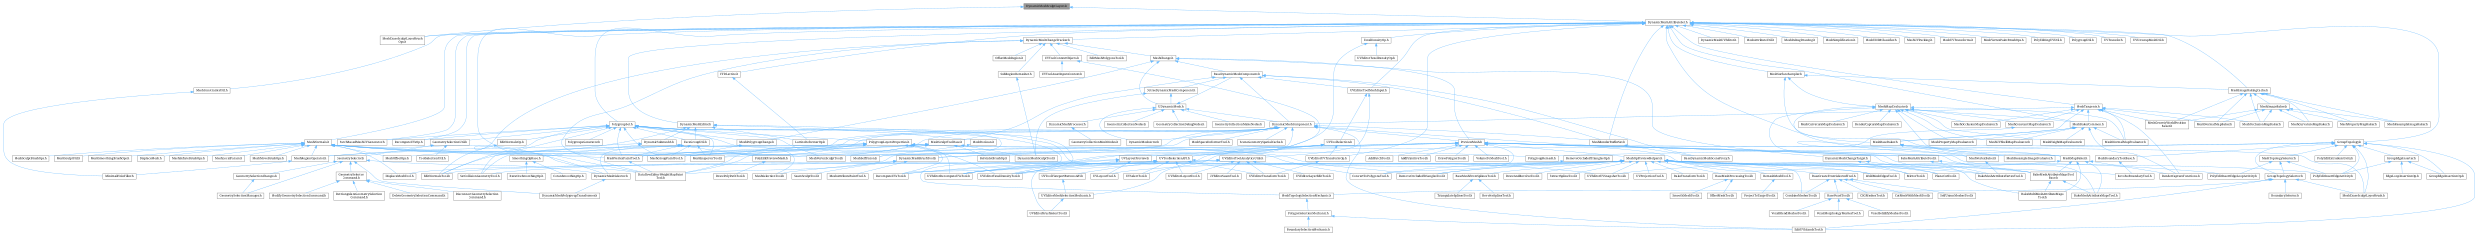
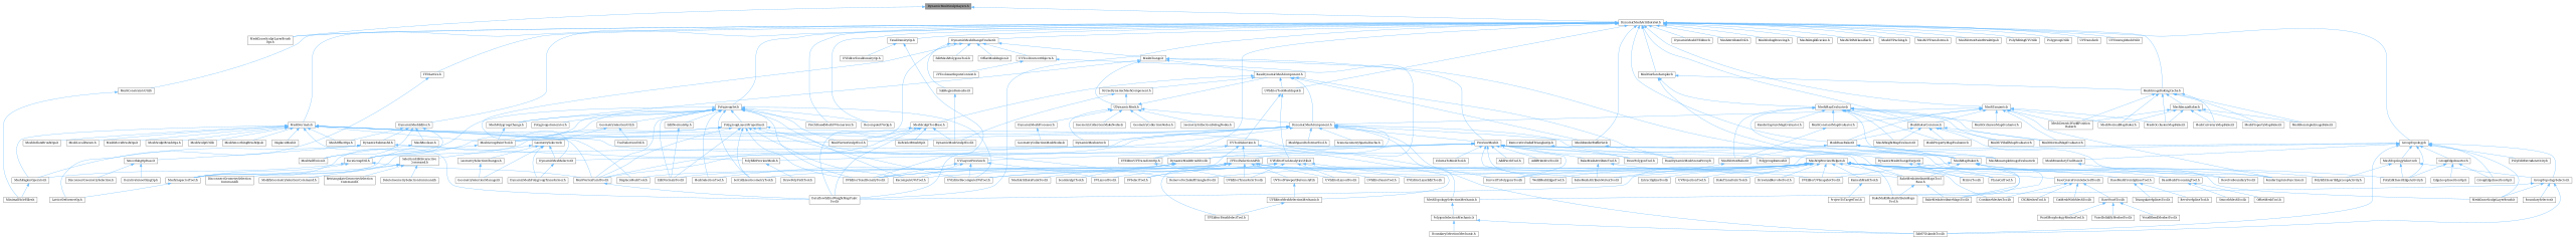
  digraph {
    fontname="Noto Serif"
    node [color=grey40 fillcolor=white fontname="Noto Serif" fontsize=10 shape=box style=filled]
    edge [color=steelblue1 dir=back fontname="Noto Serif" fontsize=10 labelfontname=Helvetica labelfontsize=10 style=solid]
    n1 [color=gray40 fillcolor=grey60 fontcolor=black height=0.2 label="DynamicMeshSculptLayers.h" width=0.4]
    n2 [height=0.2 label="DynamicMeshAttributeSet.h" width=0.4]
    n3 [height=0.2 label="MeshEraseSculptLayerBrush\lOps.h" width=0.4]
    n4 [height=0.2 label="DataflowEditorWeightMapPaint\lTool.h" width=0.4]
    n5 [height=0.2 label="DynamicMeshChangeTracker.h" width=0.4]
    n6 [height=0.2 label="MeshRenderBufferSet.h" width=0.4]
    n7 [height=0.2 label="UVEditorToolMeshInput.h" width=0.4]
    n8 [height=0.2 label="UVEditorUVTransformOp.h" width=0.4]
    n9 [height=0.2 label="DynamicMeshEditor.h" width=0.4]
    n10 [height=0.2 label="DynamicMeshUVEditor.h" width=0.4]
    n11 [height=0.2 label="FFDLattice.h" width=0.4]
    n12 [height=0.2 label="GroupTopology.h" width=0.4]
    n13 [height=0.2 label="MeshAttributeUtil.h" width=0.4]
    n14 [height=0.2 label="MeshBakerCommon.h" width=0.4]
    n15 [height=0.2 label="MeshBaseBaker.h" width=0.4]
    n16 [height=0.2 label="MeshConstraintsUtil.h" width=0.4]
    n17 [height=0.2 label="MeshDebugDrawing.h" width=0.4]
    n18 [height=0.2 label="MeshImageBakingCache.h" width=0.4]
    n19 [height=0.2 label="MeshNormals.h" width=0.4]
    n20 [height=0.2 label="MeshSimplification.h" width=0.4]
    n21 [height=0.2 label="MeshSurfaceSampler.h" width=0.4]
    n22 [height=0.2 label="MeshTangents.h" width=0.4]
    n23 [height=0.2 label="MeshUDIMClassifier.h" width=0.4]
    n24 [height=0.2 label="MeshUVPacking.h" width=0.4]
    n25 [height=0.2 label="MeshUVTransforms.h" width=0.4]
    n26 [height=0.2 label="MeshVertexPaintBrushOps.h" width=0.4]
    n27 [height=0.2 label="PatchBasedMeshUVGenerator.h" width=0.4]
    n28 [height=0.2 label="PolyEditingUVUtil.h" width=0.4]
    n29 [height=0.2 label="PolygroupSet.h" width=0.4]
    n30 [height=0.2 label="RecomputeUVsOp.h" width=0.4]
    n31 [height=0.2 label="PolygroupUtil.h" width=0.4]
    n32 [height=0.2 label="TexelDensityOp.h" width=0.4]
    n33 [height=0.2 label="UVTransfer.h" width=0.4]
    n34 [height=0.2 label="UVUnwrapMeshUtil.h" width=0.4]
    n35 [height=0.2 label="DynamicMeshSelector.h" width=0.4]
    n36 [height=0.2 label="EditMeshPolygonsTool.h" width=0.4]
    n37 [height=0.2 label="MeshChange.h" width=0.4]
    n38 [height=0.2 label="OffsetMeshRegion.h" width=0.4]
    n39 [height=0.2 label="SubRegionRemesher.h" width=0.4]
    n40 [height=0.2 label="UVToolContextObjects.h" width=0.4]
    n41 [height=0.2 label="BaseDynamicMeshSceneProxy.h" width=0.4]
    n42 [height=0.2 label="UVEditorToolAnalyticsUtils.h" width=0.4]
    n43 [height=0.2 label="UVToolSelection.h" width=0.4]
    n44 [height=0.2 label="UVEditorTransformTool.h" width=0.4]
    n45 [height=0.2 label="DynamicSubmesh3.h" width=0.4]
    n46 [height=0.2 label="FaceGroupUtil.h" width=0.4]
    n47 [height=0.2 label="LatticeDeformerOp.h" width=0.4]
    n48 [height=0.2 label="MeshBoolean.h" width=0.4]
    n49 [height=0.2 label="MeshSelfUnion.h" width=0.4]
    n50 [height=0.2 label="MeshOffsetOps.h" width=0.4]
    n51 [height=0.2 label="MeshEraseSculptLayerBrush.h" width=0.4]
    n52 [height=0.2 label="EditUVIslandsTool.h" width=0.4]
    n53 [height=0.2 label="PolyEditInsertEdgeActivity.h" width=0.4]
    n54 [height=0.2 label="GroupEdgeInserter.h" width=0.4]
    n55 [height=0.2 label="GroupEdgeInsertionOp.h" width=0.4]
    n56 [height=0.2 label="GroupTopologySelector.h" width=0.4]
    n57 [height=0.2 label="MeshBoundaryToolBase.h" width=0.4]
    n58 [height=0.2 label="MeshTopologySelector.h" width=0.4]
    n59 [height=0.2 label="PolyEditExtrudeActivity.h" width=0.4]
    n60 [height=0.2 label="PolygroupRemesh.h" width=0.4]
    n61 [height=0.2 label="RenderCaptureFunctions.h" width=0.4]
    n62 [height=0.2 label="MeshHeightMapEvaluator.h" width=0.4]
    n63 [height=0.2 label="MeshNormalMapEvaluator.h" width=0.4]
    n64 [height=0.2 label="MeshPropertyMapEvaluator.h" width=0.4]
    n65 [height=0.2 label="MeshUVShellMapEvaluator.h" width=0.4]
    n66 [height=0.2 label="MeshMapBaker.h" width=0.4]
    n67 [height=0.2 label="MeshResampleImageEvaluator.h" width=0.4]
    n68 [height=0.2 label="MeshVertexBaker.h" width=0.4]
    n69 [height=0.2 label="MinimalHoleFiller.h" width=0.4]
    n70 [height=0.2 label="MeshCurvatureMapBaker.h" width=0.4]
    n71 [height=0.2 label="MeshGenericWorldPosition\lBaker.h" width=0.4]
    n72 [height=0.2 label="MeshImageBaker.h" width=0.4]
    n73 [height=0.2 label="MeshNormalMapBaker.h" width=0.4]
    n74 [height=0.2 label="MeshOcclusionMapBaker.h" width=0.4]
    n75 [height=0.2 label="MeshPropertyMapBaker.h" width=0.4]
    n76 [height=0.2 label="MeshResampleImageBaker.h" width=0.4]
    n77 [height=0.2 label="MeshGroupPaintTool.h" width=0.4]
    n78 [height=0.2 label="MeshVertexPaintTool.h" width=0.4]
    n79 [height=0.2 label="MeshVertexSculptTool.h" width=0.4]
    n80 [height=0.2 label="DisplaceMeshTool.h" width=0.4]
    n81 [height=0.2 label="DynamicMeshSculptTool.h" width=0.4]
    n82 [height=0.2 label="MeshRegionOperator.h" width=0.4]
    n83 [height=0.2 label="DisplaceMesh.h" width=0.4]
    n84 [height=0.2 label="MeshInflateBrushOps.h" width=0.4]
    n85 [height=0.2 label="MeshLocalParam.h" width=0.4]
    n86 [height=0.2 label="MeshMoveBrushOps.h" width=0.4]
    n87 [height=0.2 label="MeshSculptBrushOps.h" width=0.4]
    n88 [height=0.2 label="MeshSculptUtil.h" width=0.4]
    n89 [height=0.2 label="MeshSmoothingBrushOps.h" width=0.4]
    n90 [height=0.2 label="MeshMapEvaluator.h" width=0.4]
    n91 [height=0.2 label="DynamicMeshComponent.h" width=0.4]
    n92 [height=0.2 label="MeshConstantMapEvaluator.h" width=0.4]
    n93 [height=0.2 label="MeshOcclusionMapEvaluator.h" width=0.4]
    n94 [height=0.2 label="MeshPolygroupChange.h" width=0.4]
    n95 [height=0.2 label="MeshSelectionTool.h" width=0.4]
    n96 [height=0.2 label="MeshInspectorTool.h" width=0.4]
    n97 [height=0.2 label="EditNormalsTool.h" width=0.4]
    n98 [height=0.2 label="RecomputeUVsTool.h" width=0.4]
    n99 [height=0.2 label="SetCollisionGeometryTool.h" width=0.4]
    n100 [height=0.2 label="UVEditorRecomputeUVsTool.h" width=0.4]
    n101 [height=0.2 label="UVEditorTexelDensityTool.h" width=0.4]
    n102 [height=0.2 label="EditNormalsOp.h" width=0.4]
    n103 [height=0.2 label="GeometrySelectionUtil.h" width=0.4]
    n104 [height=0.2 label="PolygroupLayersProperties.h" width=0.4]
    n105 [height=0.2 label="PolygroupsGenerator.h" width=0.4]
    n106 [height=0.2 label="UVEditorTexelDensityOp.h" width=0.4]
    n107 [height=0.2 label="DynamicMeshPolygroupTransformer.h" width=0.4]
    n108 [height=0.2 label="BaseDynamicMeshComponent.h" width=0.4]
    n109 [height=0.2 label="PreviewMesh.h" width=0.4]
    n110 [height=0.2 label="DynamicMeshChangeTarget.h" width=0.4]
    n111 [height=0.2 label="UDynamicMesh.h" width=0.4]
    n112 [height=0.2 label="UVToolSelectionAPI.h" width=0.4]
    n113 [height=0.2 label="UVToolAssetInputsContext.h" width=0.4]
    n114 [height=0.2 label="MeshSculptToolBase.h" width=0.4]
    n115 [height=0.2 label="OctreeDynamicMeshComponent.h" width=0.4]
    n116 [height=0.2 label="DynamicMeshBrushTool.h" width=0.4]
    n117 [height=0.2 label="AddPatchTool.h" width=0.4]
    n118 [height=0.2 label="AddPrimitiveTool.h" width=0.4]
    n119 [height=0.2 label="BakeMeshAttributeMapsTool.h" width=0.4]
    n120 [height=0.2 label="BakeMeshAttributeMapsTool\lBase.h" width=0.4]
    n121 [height=0.2 label="BakeMultiMeshAttributeMaps\lTool.h" width=0.4]
    n122 [height=0.2 label="BakeMeshAttributeTool.h" width=0.4]
    n123 [height=0.2 label="BakeMeshAttributeVertexTool.h" width=0.4]
    n124 [height=0.2 label="ConvertToPolygonsTool.h" width=0.4]
    n125 [height=0.2 label="DrawPolygonTool.h" width=0.4]
    n126 [height=0.2 label="MeshOpPreviewHelpers.h" width=0.4]
    n127 [height=0.2 label="WeldMeshEdgesTool.h" width=0.4]
    n128 [height=0.2 label="PolyEditPreviewMesh.h" width=0.4]
    n129 [height=0.2 label="UVLayoutPreview.h" width=0.4]
    n130 [height=0.2 label="VolumeToMeshTool.h" width=0.4]
    n131 [height=0.2 label="MirrorTool.h" width=0.4]
    n132 [height=0.2 label="PlaneCutTool.h" width=0.4]
    n133 [height=0.2 label="DynamicMeshActor.h" width=0.4]
    n134 [height=0.2 label="DynamicMeshProcessor.h" width=0.4]
    n135 [height=0.2 label="GeometryCollectionDebugNodes.h" width=0.4]
    n136 [height=0.2 label="GeometryCollectionMakeNodes.h" width=0.4]
    n137 [height=0.2 label="GeometryCollectionNodes.h" width=0.4]
    n138 [height=0.2 label="MeshSpaceDeformerTool.h" width=0.4]
    n139 [height=0.2 label="MeshTopologySelectionMechanic.h" width=0.4]
    n140 [height=0.2 label="SceneGeometrySpatialCache.h" width=0.4]
    n141 [height=0.2 label="KelvinletBrushOp.h" width=0.4]
    n142 [height=0.2 label="MeshAttributePaintTool.h" width=0.4]
    n143 [height=0.2 label="SeamSculptTool.h" width=0.4]
    n144 [height=0.2 label="PolygonSelectionMechanic.h" width=0.4]
    n145 [height=0.2 label="BoundarySelectionMechanic.h" width=0.4]
    n146 [height=0.2 label="BakeTransformTool.h" width=0.4]
    n147 [height=0.2 label="BaseCreateFromSelectedTool.h" width=0.4]
    n148 [height=0.2 label="CombineMeshesTool.h" width=0.4]
    n149 [height=0.2 label="BaseMeshFromSplinesTool.h" width=0.4]
    n150 [height=0.2 label="BaseMeshProcessingTool.h" width=0.4]
    n151 [height=0.2 label="DrawAndRevolveTool.h" width=0.4]
    n152 [height=0.2 label="ExtractSplineTool.h" width=0.4]
    n153 [height=0.2 label="PolyEditInsertEdgeLoopActivity.h" width=0.4]
    n154 [height=0.2 label="RemeshMeshTool.h" width=0.4]
    n155 [height=0.2 label="RemoveOccludedTrianglesTool.h" width=0.4]
    n156 [height=0.2 label="RevolveBoundaryTool.h" width=0.4]
    n157 [height=0.2 label="UVEditorUVSnapshotTool.h" width=0.4]
    n158 [height=0.2 label="UVLayoutTool.h" width=0.4]
    n159 [height=0.2 label="UVProjectionTool.h" width=0.4]
    n160 [height=0.2 label="DrawPolyPathTool.h" width=0.4]
    n161 [height=0.2 label="BaseVoxelTool.h" width=0.4]
    n162 [height=0.2 label="CSGMeshesTool.h" width=0.4]
    n163 [height=0.2 label="CutMeshWithMeshTool.h" width=0.4]
-   n164 [height=0.2 label="SelfUnionMeshesTool.h" width=0.4]
    n165 [height=0.2 label="RevolveSplineTool.h" width=0.4]
    n166 [height=0.2 label="TriangulateSplinesTool.h" width=0.4]
    n167 [height=0.2 label="OffsetMeshTool.h" width=0.4]
    n168 [height=0.2 label="SmoothMeshTool.h" width=0.4]
    n169 [height=0.2 label="ProjectToTargetTool.h" width=0.4]
    n170 [height=0.2 label="VoxelBlendMeshesTool.h" width=0.4]
    n171 [height=0.2 label="VoxelMorphologyMeshesTool.h" width=0.4]
    n172 [height=0.2 label="VoxelSolidifyMeshesTool.h" width=0.4]
    n173 [height=0.2 label="UVEditorLayerEditTool.h" width=0.4]
    n174 [height=0.2 label="UVEditorLayoutTool.h" width=0.4]
    n175 [height=0.2 label="UVEditorSeamTool.h" width=0.4]
    n176 [height=0.2 label="UVEditorMeshSelectionMechanic.h" width=0.4]
    n177 [height=0.2 label="UVSelectTool.h" width=0.4]
    n178 [height=0.2 label="UVEditorBrushSelectTool.h" width=0.4]
    n179 [height=0.2 label="UVToolViewportButtonsAPI.h" width=0.4]
    n180 [height=0.2 label="GeometryCollectionMeshNodes.h" width=0.4]
    n181 [height=0.2 label="SmoothingOpBase.h" width=0.4]
-   n182 [height=0.2 label="CotanSmoothingOp.h" width=0.4]
+   n182 [height=0.2 label="DisconnectGeometrySelection.h" width=0.4]
    n183 [height=0.2 label="IterativeSmoothingOp.h" width=0.4]
    n184 [height=0.2 label="RemoveOccludedTrianglesOp.h" width=0.4]
    n185 [height=0.2 label="EdgeLoopInsertionOp.h" width=0.4]
    n186 [height=0.2 label="BoundarySelector.h" width=0.4]
-   n187 [height=0.2 label="MeshCurvatureMapEvaluator.h" width=0.4]
    n188 [height=0.2 label="RenderCaptureMapEvaluator.h" width=0.4]
    n189 [height=0.2 label="GeometrySelector.h" width=0.4]
    n190 [height=0.2 label="ToolSelectionUtil.h" width=0.4]
    n191 [height=0.2 label="GeometrySelectionChanges.h" width=0.4]
    n192 [height=0.2 label="GeometrySelectionManager.h" width=0.4]
-   n193 [height=0.2 label="GeometrySelector\lCommand.h" width=0.4]
+   n193 [height=0.2 label="SelectionEditInteractive\lCommand.h" width=0.4]
    n194 [height=0.2 label="DeleteGeometrySelectionCommand.h" width=0.4]
    n195 [height=0.2 label="DisconnectGeometrySelection\lCommand.h" width=0.4]
    n196 [height=0.2 label="ModifyGeometrySelectionCommand.h" width=0.4]
    n197 [height=0.2 label="RetriangulateGeometrySelection\lCommand.h" width=0.4]
    n1 -> n2
    n1 -> n3
    n2 -> n3
    n2 -> n4
    n2 -> n5
    n2 -> n6
    n2 -> n7
    n2 -> n8
    n2 -> n9
    n2 -> n10
    n2 -> n11
    n2 -> n12
    n2 -> n13
    n2 -> n14
    n2 -> n15
    n2 -> n16
    n2 -> n17
    n2 -> n18
    n2 -> n19
    n2 -> n20
    n2 -> n21
    n2 -> n22
    n2 -> n23
    n2 -> n24
    n2 -> n25
    n2 -> n26
    n2 -> n27
    n2 -> n28
    n2 -> n29
    n2 -> n30
    n2 -> n31
    n2 -> n32
    n2 -> n33
    n2 -> n34
    n5 -> n4
    n5 -> n35
    n5 -> n36
    n5 -> n37
    n5 -> n38
    n5 -> n39
    n5 -> n40
    n6 -> n41
    n7 -> n42
    n7 -> n43
    n8 -> n44
    n9 -> n45
    n9 -> n46
-   n9 -> n47
+   n96 -> n47
    n9 -> n48
    n9 -> n49
    n9 -> n50
    n11 -> n47
    n12 -> n4
    n12 -> n51
    n12 -> n52
    n12 -> n53
    n12 -> n54
    n12 -> n55
    n12 -> n56
    n12 -> n57
    n12 -> n58
    n12 -> n59
    n12 -> n60
    n14 -> n15
    n14 -> n61
    n14 -> n62
    n14 -> n63
    n14 -> n64
    n14 -> n65
    n15 -> n66
    n15 -> n67
    n15 -> n68
    n16 -> n69
    n18 -> n70
    n18 -> n71
    n18 -> n72
    n18 -> n73
    n18 -> n74
    n18 -> n75
    n18 -> n76
    n19 -> n4
    n19 -> n50
    n19 -> n60
    n19 -> n77
    n19 -> n78
    n19 -> n79
    n19 -> n80
    n19 -> n81
    n19 -> n82
    n19 -> n83
    n19 -> n84
    n19 -> n85
    n19 -> n86
    n19 -> n87
    n19 -> n88
    n19 -> n89
    n21 -> n18
    n21 -> n66
    n21 -> n90
    n22 -> n14
    n22 -> n15
    n22 -> n61
    n22 -> n63
    n22 -> n71
    n22 -> n73
    n22 -> n74
    n22 -> n91
    n22 -> n92
    n22 -> n93
    n29 -> n27
    n29 -> n30
    n29 -> n46
    n29 -> n77
    n29 -> n78
    n29 -> n79
    n29 -> n94
    n29 -> n95
    n29 -> n96
    n29 -> n97
    n29 -> n98
    n29 -> n99
    n29 -> n100
    n29 -> n101
    n29 -> n102
    n29 -> n103
    n29 -> n104
    n29 -> n105
    n32 -> n101
    n32 -> n106
    n35 -> n107
    n37 -> n94
    n37 -> n108
    n37 -> n109
    n37 -> n110
    n37 -> n111
    n39 -> n81
    n40 -> n112
    n40 -> n113
    n42 -> n44
    n42 -> n100
    n42 -> n101
    n42 -> n173
    n42 -> n174
    n42 -> n175
    n43 -> n8
    n43 -> n112
    n43 -> n176
    n43 -> n177
    n45 -> n82
    n45 -> n128
    n45 -> n181
-   n46 -> n77
+   n77 -> n46
    n46 -> n78
    n46 -> n82
    n46 -> n96
    n48 -> n49
    n54 -> n53
    n54 -> n55
    n54 -> n185
    n56 -> n51
    n56 -> n52
    n56 -> n139
    n56 -> n186
    n57 -> n156
    n58 -> n53
    n58 -> n56
    n58 -> n153
    n66 -> n61
    n66 -> n119
    n66 -> n120
    n66 -> n121
    n66 -> n157
    n68 -> n123
    n72 -> n70
    n72 -> n71
    n72 -> n73
    n72 -> n74
    n72 -> n75
    n72 -> n76
    n78 -> n4
    n82 -> n69
    n90 -> n14
    n90 -> n62
    n90 -> n63
    n90 -> n64
    n90 -> n65
    n90 -> n66
    n90 -> n67
    n90 -> n68
    n90 -> n92
    n90 -> n93
-   n90 -> n187
    n90 -> n188
    n91 -> n4
    n91 -> n6
    n91 -> n35
    n91 -> n51
    n91 -> n52
    n91 -> n77
    n91 -> n78
    n91 -> n79
    n91 -> n109
    n91 -> n116
    n91 -> n133
    n91 -> n138
    n91 -> n139
    n91 -> n140
    n92 -> n68
    n94 -> n77
    n102 -> n97
    n103 -> n189
    n103 -> n190
    n104 -> n77
    n104 -> n78
    n104 -> n96
    n104 -> n97
    n104 -> n98
    n104 -> n99
    n104 -> n100
    n104 -> n101
    n104 -> n124
    n104 -> n155
    n108 -> n6
    n108 -> n7
    n108 -> n41
    n108 -> n91
    n108 -> n114
    n108 -> n115
    n109 -> n96
    n109 -> n116
    n109 -> n117
    n109 -> n118
    n109 -> n119
    n109 -> n120
    n109 -> n121
    n109 -> n122
    n109 -> n123
    n109 -> n124
    n109 -> n125
    n109 -> n126
    n109 -> n127
    n109 -> n128
    n109 -> n129
    n109 -> n130
    n110 -> n131
    n110 -> n132
    n111 -> n91
    n111 -> n108
    n111 -> n133
    n111 -> n134
    n111 -> n135
    n111 -> n136
    n111 -> n137
    n112 -> n44
    n112 -> n100
    n112 -> n101
    n112 -> n157
    n112 -> n174
    n112 -> n177
    n112 -> n178
    n112 -> n179
    n114 -> n4
    n114 -> n77
    n114 -> n78
    n114 -> n79
    n114 -> n81
    n114 -> n141
    n115 -> n81
    n115 -> n111
    n116 -> n95
    n116 -> n142
    n116 -> n143
    n120 -> n119
    n120 -> n121
    n122 -> n120
    n122 -> n123
    n126 -> n53
    n126 -> n80
    n126 -> n97
    n126 -> n98
    n126 -> n99
    n126 -> n120
    n126 -> n123
    n126 -> n124
    n126 -> n127
    n126 -> n131
    n126 -> n132
    n126 -> n146
    n126 -> n147
    n126 -> n148
    n126 -> n149
    n126 -> n150
    n126 -> n151
    n126 -> n152
    n126 -> n153
    n126 -> n154
    n126 -> n155
    n126 -> n156
    n126 -> n157
    n126 -> n158
    n126 -> n159
    n128 -> n160
    n129 -> n98
    n129 -> n100
    n129 -> n101
    n129 -> n158
    n134 -> n180
    n139 -> n144
    n144 -> n52
    n144 -> n145
    n147 -> n148
    n147 -> n161
    n147 -> n162
    n147 -> n163
-   n147 -> n164
    n149 -> n165
    n149 -> n166
    n150 -> n167
    n150 -> n168
    n154 -> n169
    n161 -> n170
    n161 -> n171
    n161 -> n172
    n176 -> n178
    n179 -> n176
    n181 -> n182
    n181 -> n183
-   n184 -> n155
+   n184 -> n125
    n189 -> n35
    n189 -> n107
    n189 -> n191
    n189 -> n192
    n189 -> n193
    n191 -> n192
    n193 -> n194
    n193 -> n195
    n193 -> n196
    n193 -> n197
  }
